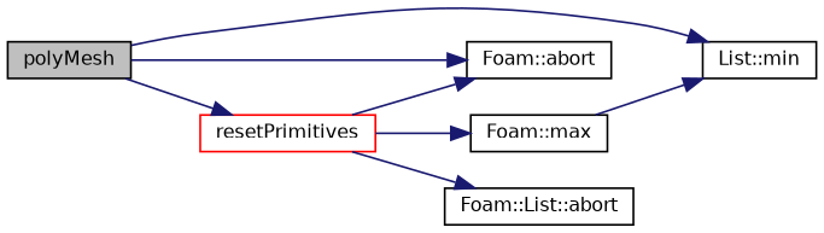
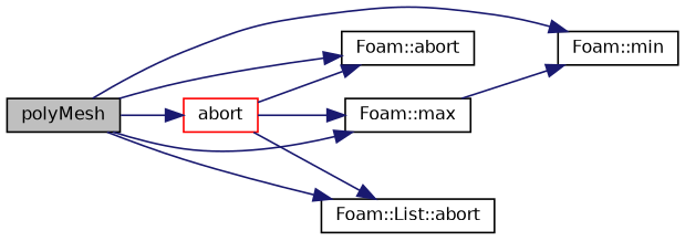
  digraph {
    rankdir=LR
    node [color=black fontname=Helvetica fontsize=10 shape=record]
    edge [color=midnightblue fontname=Helvetica fontsize=10 labelfontname=Helvetica labelfontsize=10 style=solid]
    n1 [fillcolor=grey75 fontcolor=black height=0.2 label=polyMesh style=filled width=0.4]
    n2 [height=0.2 label="Foam::abort" width=0.4]
    n3 [height=0.2 label="Foam::max" width=0.4]
-   n4 [height=0.2 label="List::min" width=0.4]
-   n5 [color=red height=0.2 label=resetPrimitives width=0.4]
+   n4 [height=0.2 label="Foam::min" width=0.4]
+   n5 [color=red height=0.2 label=abort width=0.4]
    n6 [height=0.2 label="Foam::List::abort" width=0.4]
    n1 -> n2
+   n1 -> n3
    n1 -> n4
    n1 -> n5
+   n1 -> n6
    n3 -> n4
    n5 -> n2
    n5 -> n3
    n5 -> n6
  }
